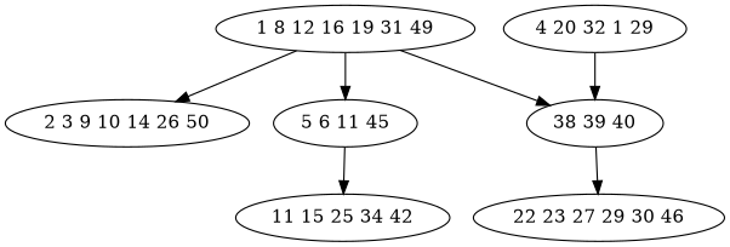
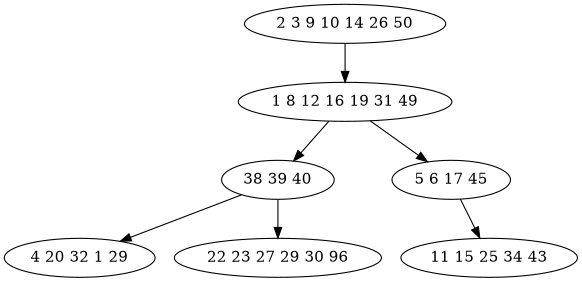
  digraph {
    n1 [label="2 3 9 10 14 26 50"]
    n2 [label="1 8 12 16 19 31 49"]
    n3 [label="38 39 40"]
-   n4 [label="5 6 11 45"]
+   n4 [label="5 6 17 45"]
    n5 [label="4 20 32 1 29"]
-   n6 [label="22 23 27 29 30 46"]
-   n7 [label="11 15 25 34 42"]
-   n2 -> n1
+   n6 [label="22 23 27 29 30 96"]
+   n7 [label="11 15 25 34 43"]
+   n1 -> n2
    n2 -> n3
    n2 -> n4
-   n5 -> n3
+   n3 -> n5
    n3 -> n6
    n4 -> n7
  }
